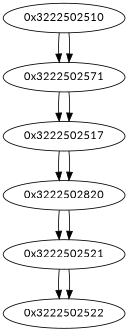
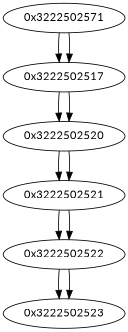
  digraph {
    fontname=Lato
    node [fontname=Lato]
    edge [fontname=Lato]
-   n1 [label="0x3222502510"]
    n2 [label="0x3222502571"]
    n3 [label="0x3222502517"]
-   n4 [label="0x3222502820"]
+   n4 [label="0x3222502520"]
    n5 [label="0x3222502521"]
    n6 [label="0x3222502522"]
-   n1 -> n2
-   n1 -> n2
+   n7 [label="0x3222502523"]
    n2 -> n3
    n2 -> n3
    n3 -> n4
    n3 -> n4
    n4 -> n5
    n4 -> n5
    n5 -> n6
    n5 -> n6
+   n6 -> n7
+   n6 -> n7
  }
